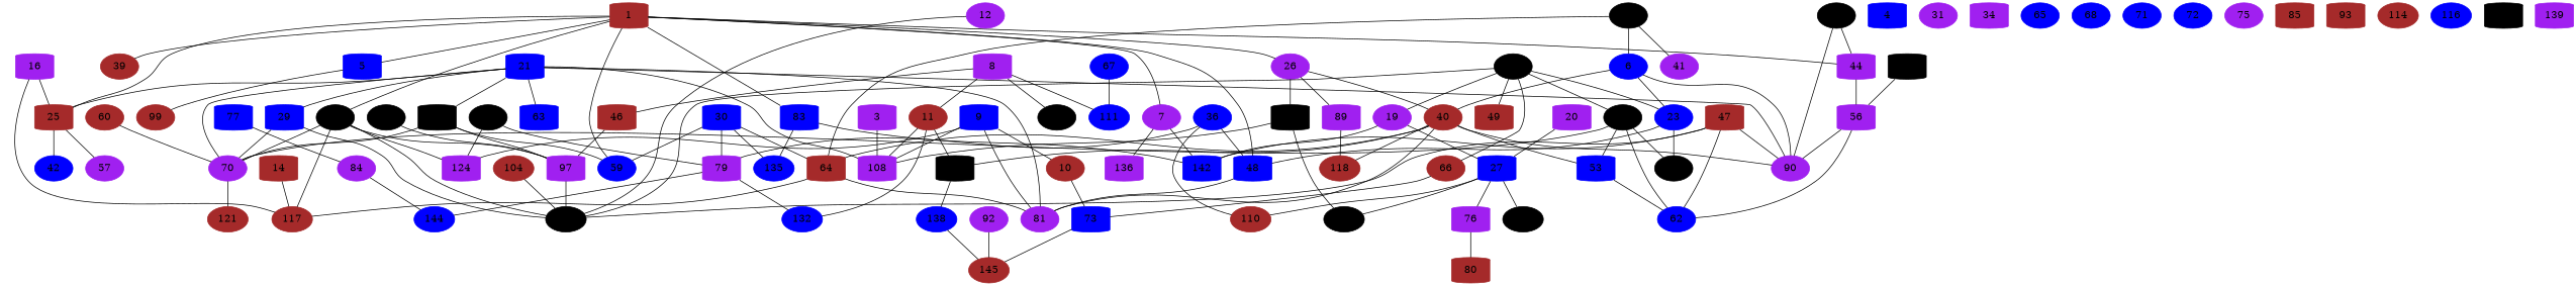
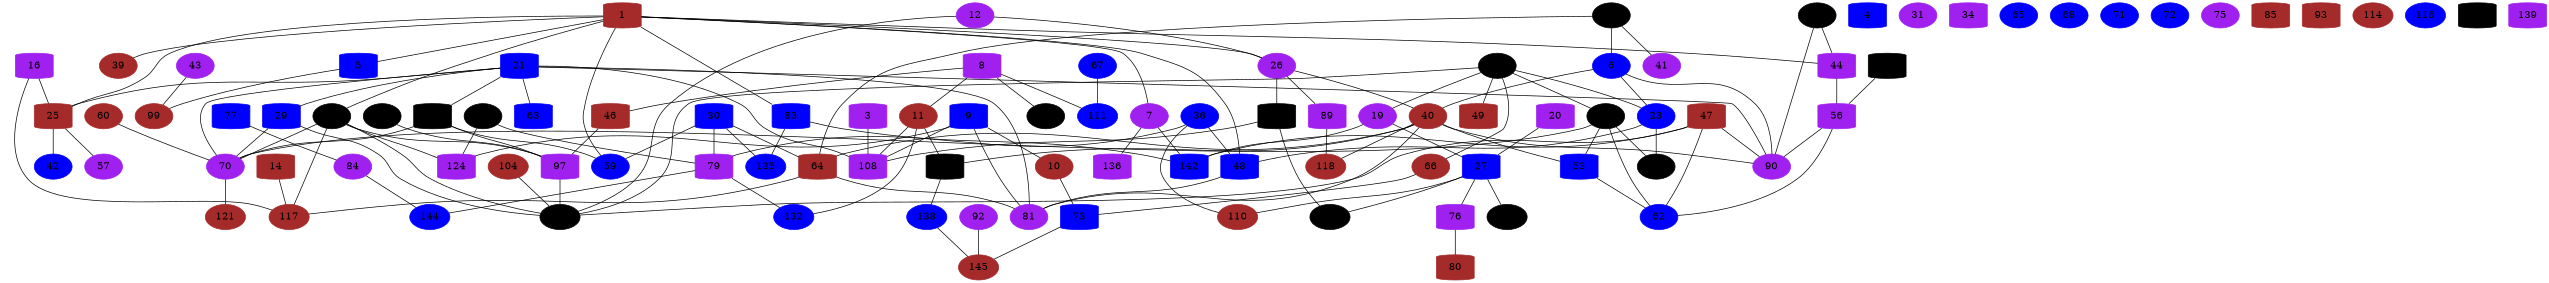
  graph {
    node [color=blue shape=ellipse style=filled]
    1 [color=brown shape=cylinder super="+91"]
    5 [shape=cylinder super="+58"]
    7 [color=purple]
    25 [color=brown shape=cylinder]
    26 [color=purple]
    28 [color=black super="+94"]
    39 [color=brown]
    44 [color=purple shape=cylinder super="+131"]
    48 [shape=cylinder super="+115"]
    59
    83 [shape=cylinder]
    99 [color=brown]
    136 [color=purple shape=cylinder]
    142 [shape=cylinder]
    42 [super="+105"]
    57 [color=purple]
    40 [color=brown super="+126"]
    89 [color=purple shape=cylinder super="+125"]
    98 [color=black shape=cylinder super="+140"]
    124 [color=purple shape=cylinder]
    112 [color=black super="+127"]
    117 [color=brown super="+129"]
    70 [color=purple super="+130"]
    97 [color=purple shape=cylinder super="+106"]
    56 [color=purple shape=cylinder super="+122"]
    81 [color=purple super="+141"]
    135
    2 [color=black super="+55"]
    6 [super="+13"]
    41 [color=purple super="+61"]
    64 [color=brown shape=cylinder super="+119"]
    23 [super="+33"]
    90 [color=purple super="+107"]
    108 [color=purple shape=cylinder super="+134"]
    3 [color=purple shape=cylinder]
    4 [shape=cylinder]
    45 [color=black super="+109"]
    50 [color=black shape=cylinder]
    53 [shape=cylinder super="+102"]
    118 [color=brown]
    8 [color=purple shape=cylinder super="+100"]
    11 [color=brown super="+74"]
    24 [color=black]
    46 [color=brown shape=cylinder super="+143"]
    111
    132
    9 [shape=cylinder super="+38"]
    10 [color=brown]
    73 [shape=cylinder super="+82"]
    145 [color=brown]
    138
    12 [color=purple]
    14 [color=brown shape=cylinder super="+128"]
    15 [color=black super="+52"]
    16 [color=purple shape=cylinder]
    79 [color=purple shape=cylinder super="+113"]
    144
    17 [color=black]
    18 [color=black super="+103"]
    19 [color=purple]
    37 [color=black super="+137"]
    49 [color=brown shape=cylinder]
    66 [color=brown]
    27 [shape=cylinder super="+87"]
    62 [super="+120"]
    76 [color=purple shape=cylinder]
    101 [color=black]
    110 [color=brown]
    123 [color=black]
    20 [color=purple shape=cylinder]
    21 [shape=cylinder super="+86"]
    29 [shape=cylinder super="+69"]
    54 [color=black shape=cylinder]
    63 [shape=cylinder]
    121 [color=brown]
    80 [color=brown shape=cylinder]
    30 [shape=cylinder super="+35"]
    31 [color=purple]
    32 [color=black shape=cylinder]
    34 [color=purple shape=cylinder super="+88"]
    36
+   43 [color=purple super="+78"]
    47 [color=brown shape=cylinder super="+96"]
    51 [color=black]
    60 [color=brown super="+95"]
    65
    67
    68
    71
    72
    75 [color=purple]
    77 [shape=cylinder]
    84 [color=purple]
    85 [color=brown shape=cylinder]
    92 [color=purple]
    93 [color=brown shape=cylinder]
    104 [color=brown]
    114 [color=brown]
    116
    133 [color=black shape=cylinder]
    139 [color=purple shape=cylinder]
    1 -- 5
    1 -- 7
    1 -- 25
    1 -- 26
    1 -- 28
    1 -- 39
    1 -- 44
    1 -- 48 [weight=2]
    1 -- 59
    1 -- 83
    5 -- 99
    7 -- 136
    7 -- 142
    25 -- 42
    25 -- 57
    26 -- 40
    26 -- 89
    26 -- 98
    28 -- 124
    28 -- 112
    28 -- 117
    28 -- 70
    28 -- 97
    44 -- 56
    48 -- 81
    83 -- 142
    83 -- 135
    40 -- 81
    40 -- 64
    40 -- 90
    40 -- 50
    40 -- 53
    40 -- 118
    89 -- 118
    98 -- 108 [weight=2]
    98 -- 101
    70 -- 121
    97 -- 112
    56 -- 90 [weight=2]
    56 -- 62
    2 -- 6
    2 -- 41
    2 -- 64
    6 -- 40
    6 -- 23
    6 -- 90
    64 -- 117
    64 -- 81
    23 -- 48
    23 -- 45
    3 -- 108
    50 -- 138
    53 -- 62
    8 -- 11
    8 -- 24
    8 -- 46
    8 -- 111
    11 -- 108
    11 -- 50
    11 -- 132
    46 -- 97
    9 -- 124
    9 -- 81
    9 -- 108
    9 -- 10
    10 -- 73
    73 -- 145
    138 -- 145
+   12 -- 26
    12 -- 112
    14 -- 117
    15 -- 44
    15 -- 90
    16 -- 25
    16 -- 117
    79 -- 132
    79 -- 144
    17 -- 124
    17 -- 79
    18 -- 112
    18 -- 23
    18 -- 19
    18 -- 37
    18 -- 49
    18 -- 66
    19 -- 142
    19 -- 27
    37 -- 70
    37 -- 45
    37 -- 53
    37 -- 62
    66 -- 73
    27 -- 76
    27 -- 101
    27 -- 110
    27 -- 123
    76 -- 80
    20 -- 27
    21 -- 25
    21 -- 70
    21 -- 81
    21 -- 90
    21 -- 108
    21 -- 29
    21 -- 54
    21 -- 63
    29 -- 112
    29 -- 70
    54 -- 59
    54 -- 70
    54 -- 97
    30 -- 59
    30 -- 135
    30 -- 64
    30 -- 79
    32 -- 56
    36 -- 48
    36 -- 79
    36 -- 110
+   43 -- 99
    47 -- 142
    47 -- 112
    47 -- 90
    47 -- 62
    51 -- 97
    60 -- 70
    67 -- 111
    77 -- 84
    84 -- 144
    92 -- 145
    104 -- 112
  }
